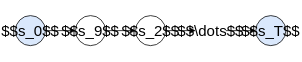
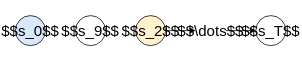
  <mxCell id="0" />
  <mxCell id="1" parent="0" />
- <mxCell id="2" style="edgeStyle=orthogonalEdgeStyle;rounded=0;orthogonalLoop=1;jettySize=auto;html=1;fontSize=20;" edge="1" parent="1" source="3" target="5"><mxGeometry relative="1" as="geometry" /></mxCell>
  <mxCell id="3" value="&lt;font style=&quot;font-size: 20px;&quot;&gt;$$s_0$$&lt;/font&gt;" style="ellipse;whiteSpace=wrap;html=1;fontSize=20;fillColor=#dae8fc;" vertex="1" parent="1"><mxGeometry x="20" y="20" width="40" height="40" as="geometry" /></mxCell>
- <mxCell id="4" style="edgeStyle=orthogonalEdgeStyle;rounded=0;orthogonalLoop=1;jettySize=auto;html=1;entryX=0;entryY=0.5;entryDx=0;entryDy=0;fontSize=20;" edge="1" parent="1" source="5" target="7"><mxGeometry relative="1" as="geometry" /></mxCell>
  <mxCell id="5" value="&lt;font style=&quot;font-size: 20px&quot;&gt;$$s_9$$&lt;/font&gt;" style="ellipse;whiteSpace=wrap;html=1;fontSize=20;" vertex="1" parent="1"><mxGeometry x="100" y="20" width="40" height="40" as="geometry" /></mxCell>
  <mxCell id="6" style="edgeStyle=orthogonalEdgeStyle;rounded=0;orthogonalLoop=1;jettySize=auto;html=1;fontSize=20;" edge="1" parent="1" source="7" target="10"><mxGeometry relative="1" as="geometry" /></mxCell>
- <mxCell id="7" value="&lt;font style=&quot;font-size: 20px&quot;&gt;$$s_2$$&lt;/font&gt;" style="ellipse;whiteSpace=wrap;html=1;fontSize=20;" vertex="1" parent="1"><mxGeometry x="180" y="20" width="40" height="40" as="geometry" /></mxCell>
- <mxCell id="8" value="&lt;font style=&quot;font-size: 20px&quot;&gt;$$s_T$$&lt;/font&gt;" style="ellipse;whiteSpace=wrap;html=1;fontSize=20;fillColor=#dae8fc;" vertex="1" parent="1"><mxGeometry x="340" y="20" width="40" height="40" as="geometry" /></mxCell>
+ <mxCell id="7" value="&lt;font style=&quot;font-size: 20px&quot;&gt;$$s_2$$&lt;/font&gt;" style="ellipse;whiteSpace=wrap;html=1;fontSize=20;fillColor=#fff2cc;" vertex="1" parent="1"><mxGeometry x="180" y="20" width="40" height="40" as="geometry" /></mxCell>
+ <mxCell id="8" value="&lt;font style=&quot;font-size: 20px&quot;&gt;$$s_T$$&lt;/font&gt;" style="ellipse;whiteSpace=wrap;html=1;fontSize=20;" vertex="1" parent="1"><mxGeometry x="340" y="20" width="40" height="40" as="geometry" /></mxCell>
  <mxCell id="9" style="edgeStyle=orthogonalEdgeStyle;rounded=0;orthogonalLoop=1;jettySize=auto;html=1;entryX=0;entryY=0.5;entryDx=0;entryDy=0;fontSize=20;" edge="1" parent="1" source="10" target="8"><mxGeometry relative="1" as="geometry" /></mxCell>
  <mxCell id="10" value="$$\dots$$" style="text;html=1;strokeColor=none;fillColor=none;align=center;verticalAlign=middle;whiteSpace=wrap;rounded=0;fontSize=20;" vertex="1" parent="1"><mxGeometry x="260" y="20" width="40" height="40" as="geometry" /></mxCell>
